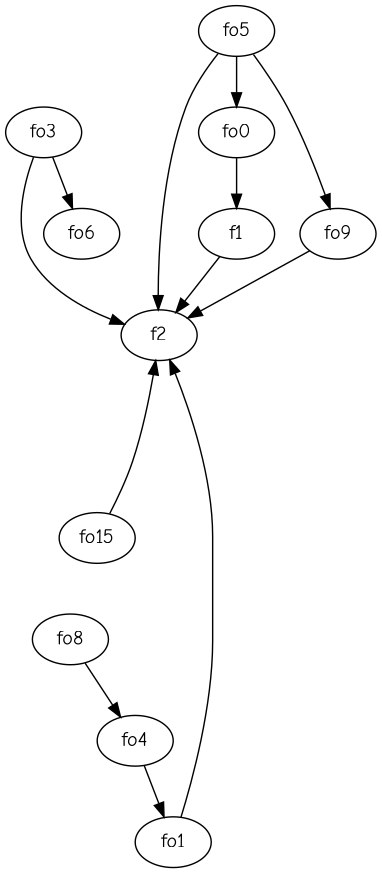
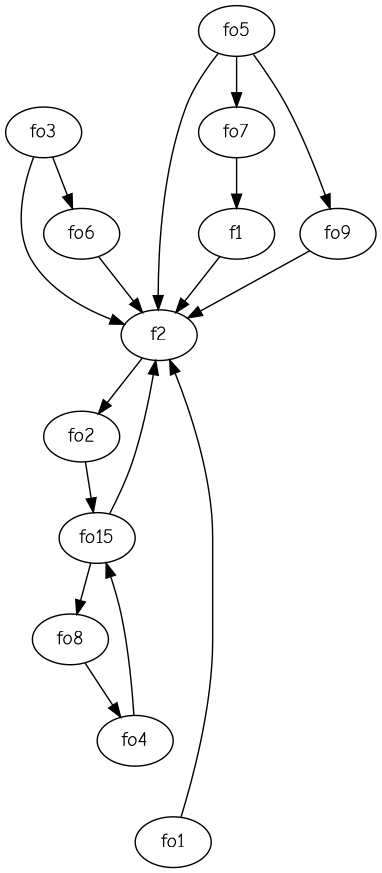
  strict digraph {
    fontname="Comic Neue"
    node [fontname="Comic Neue"]
    edge [fontname="Comic Neue" weight=2]
    f1
    f2
+   fo2
    n4 [label=fo15]
    fo1
    fo8
    fo3
    fo6
    fo4
    fo5
-   fo7 [label=fo0]
+   fo7
    fo9
    f1 -> f2
+   f2 -> fo2
+   fo2 -> n4
    n4 -> f2
+   n4 -> fo8
    fo1 -> f2
    fo8 -> fo4
    fo3 -> f2
    fo3 -> fo6
-   fo4 -> fo1
+   fo6 -> f2
+   fo4 -> n4
    fo5 -> f2
    fo5 -> fo7
    fo5 -> fo9
    fo7 -> f1
    fo9 -> f2
  }
